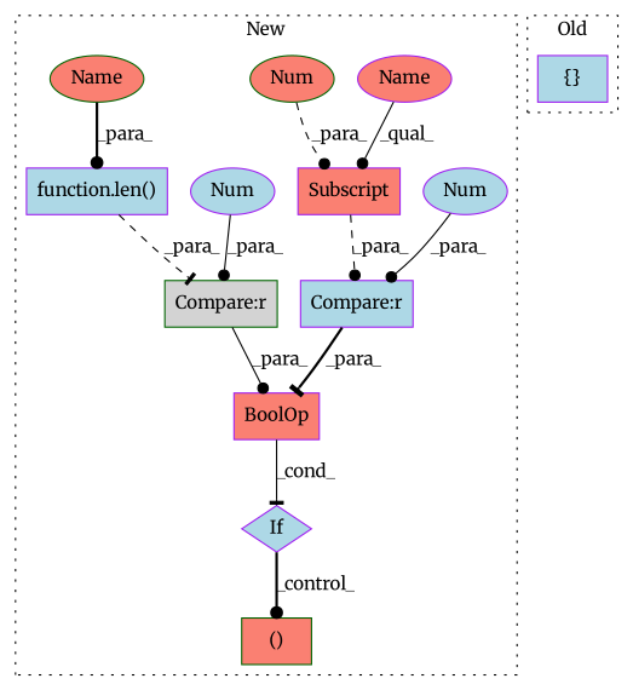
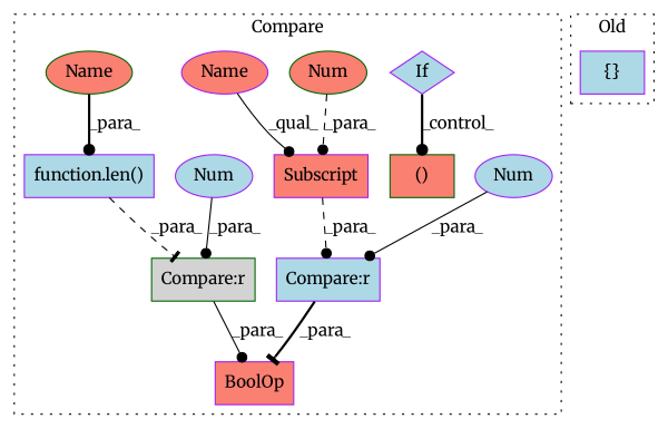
  digraph {
    fontname=Merriweather
    node [a=76 color=purple fillcolor=lightblue fontname=Merriweather l=1 s=4216 shape=box style=filled]
    edge [arrowhead=dot fontname=Merriweather style=solid]
    n1 [a=75 l="4,1" label="function.len()" s="4216,4226"]
    n2 [a=40 color=darkgreen fillcolor=lightgrey l=13 label="Compare:r"]
    n3 [label=Num s=4228 shape=ellipse]
    n4 [a=63 fillcolor=salmon l="9,0" label=Subscript s="4234,0"]
    n5 [a=96 l="3,14" label=If s="4213,4246" shape=diamond]
    n6 [a=54 color=darkgreen fillcolor=salmon l=2 label="()" s=4269]
    n7 [color=darkgreen fillcolor=salmon label=Num s=4241 shape=ellipse]
    n8 [a=40 l=12 label="Compare:r" s=4234]
    n9 [label=Num s=4245 shape=ellipse]
    n10 [a=72 fillcolor=salmon l=30 label=BoolOp]
    n11 [a=87 fillcolor=salmon l=6 label=Name s=4234 shape=ellipse]
    n12 [a=87 color=darkgreen fillcolor=salmon l=6 label=Name s=4220 shape=ellipse]
    n13 [a=59 l="2,1" label="{}" s="3618,3618"]
    subgraph cluster_1 {
-     label=New
+     label=Compare
      style=dotted
      n1
      n2
      n3
      n4
      n5
      n6
      n7
      n8
      n9
      n10
      n11
      n12
    }
    subgraph cluster_2 {
      label=Old
      style=dotted
      n13
    }
    n1 -> n2 [arrowhead=tee label=_para_ style=dashed]
    n2 -> n10 [label=_para_]
    n3 -> n2 [label=_para_]
    n4 -> n8 [label=_para_ style=dashed]
    n5 -> n6 [label=_control_ style=bold]
    n7 -> n4 [label=_para_ style=dashed]
    n8 -> n10 [arrowhead=tee label=_para_ style=bold]
    n9 -> n8 [label=_para_]
-   n10 -> n5 [arrowhead=tee label=_cond_]
    n11 -> n4 [label=_qual_]
    n12 -> n1 [label=_para_ style=bold]
  }
